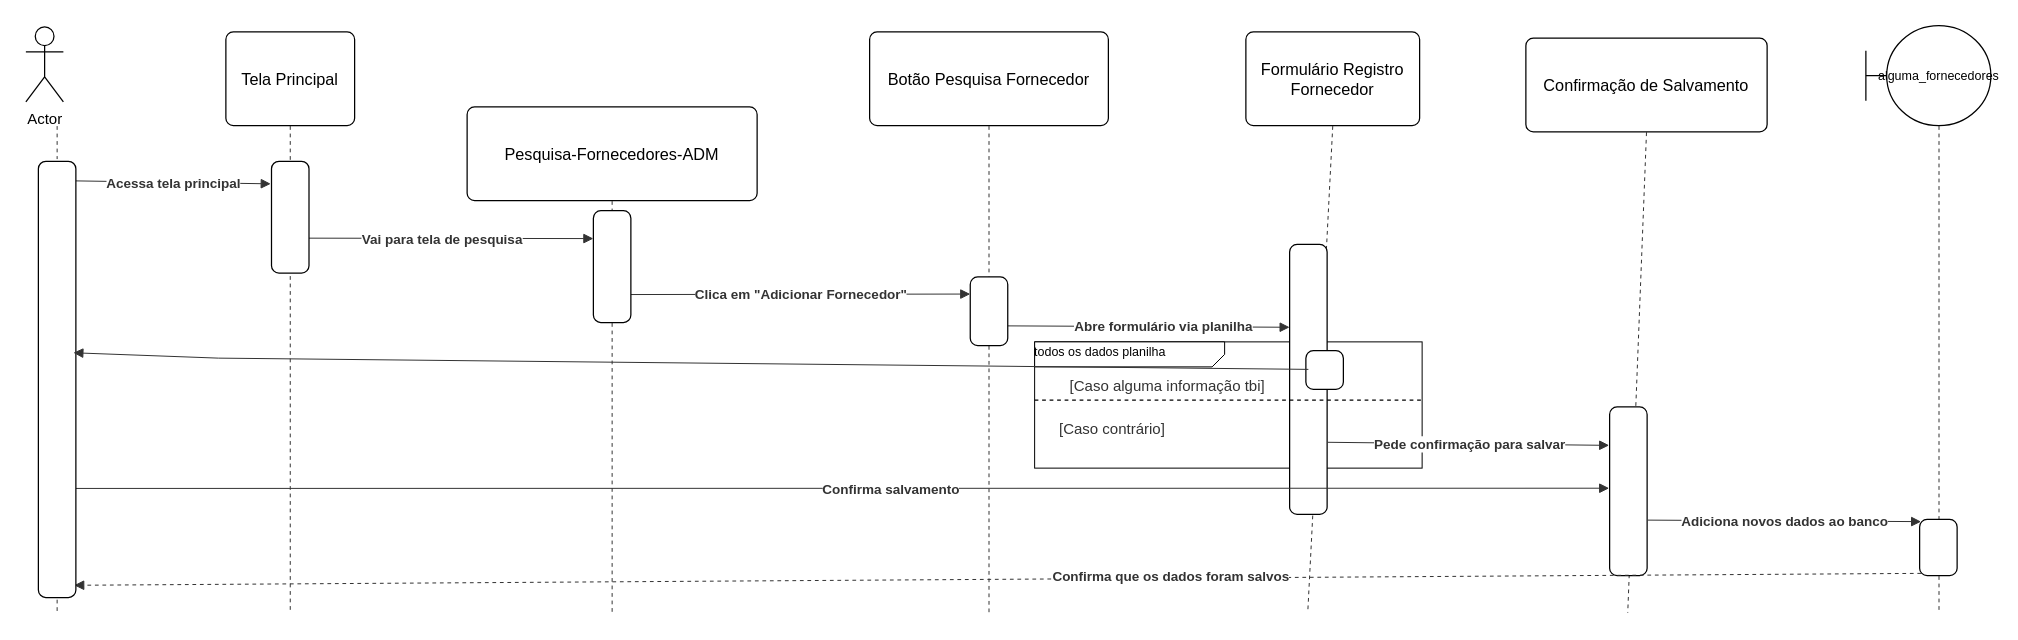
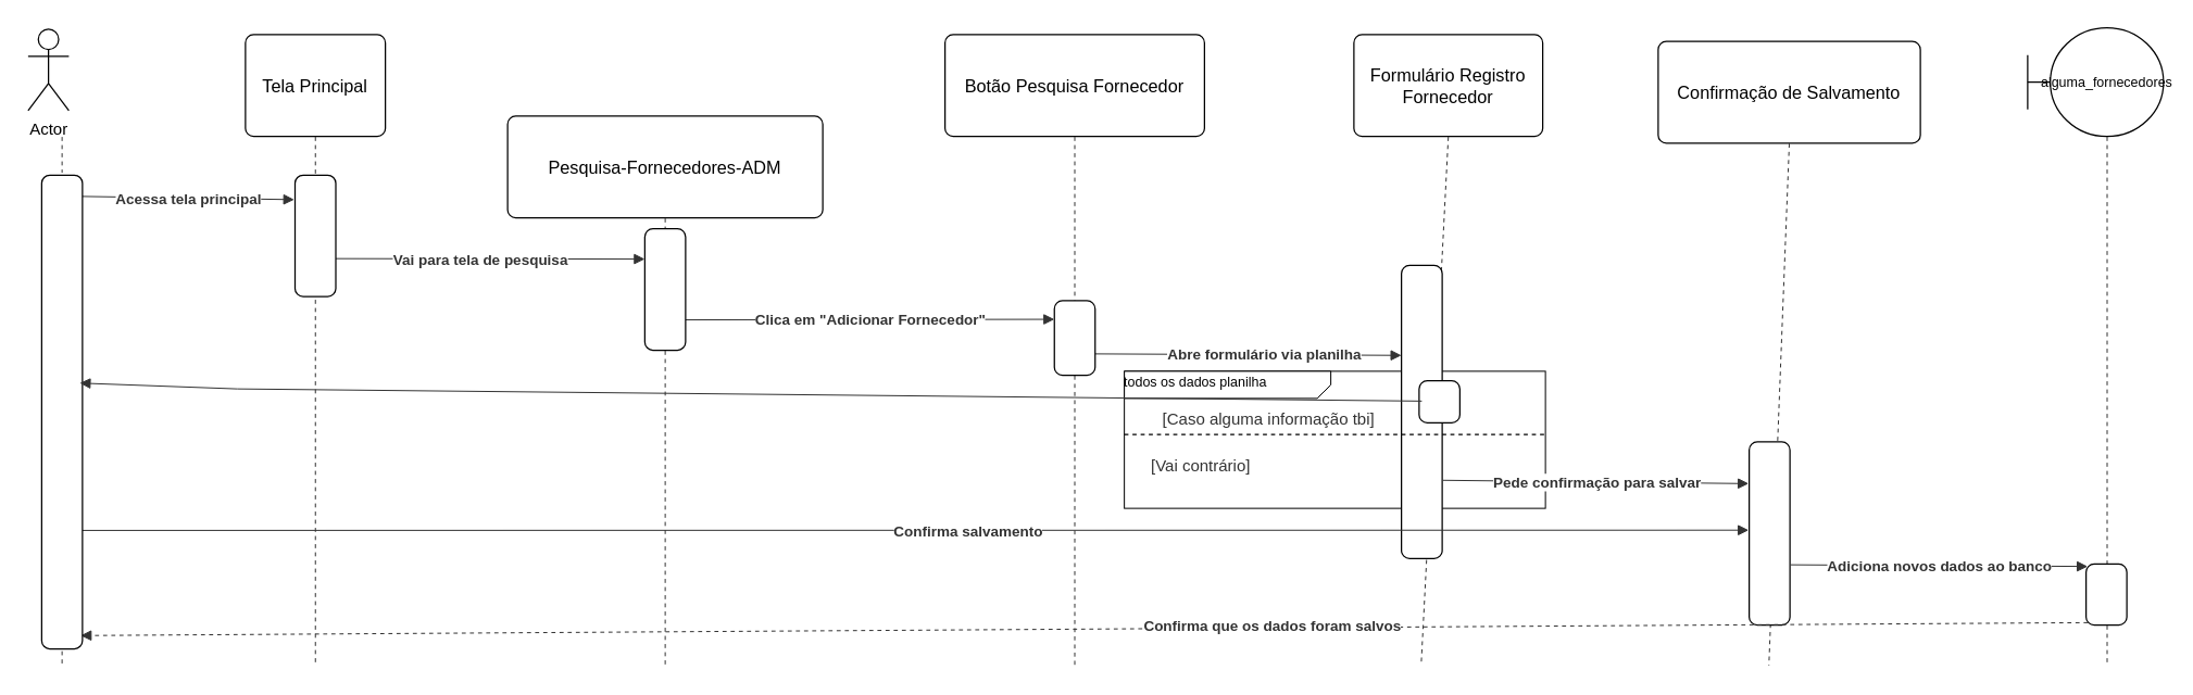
  <mxCell id="0" />
  <mxCell id="1" parent="0" />
  <mxCell id="2" value="&lt;font style=&quot;font-size: 10px;&quot;&gt;todos os dados&amp;nbsp;&lt;/font&gt;&lt;span style=&quot;font-size: 10px; background-color: initial;&quot;&gt;planilha&lt;/span&gt;" style="html=1;blockSpacing=1;whiteSpace=wrap;shape=mxgraph.sysml.package2;xSize=90;overflow=fill;fontSize=13;align=left;spacing=0;strokeOpacity=100;fillOpacity=100;rounded=1;absoluteArcSize=1;arcSize=12;strokeWidth=0.8;lucidId=CD4A~8GAiUdQ;labelX=152.95;" vertex="1" parent="1"><mxGeometry x="827" y="273" width="310" height="101" as="geometry" /></mxCell>
  <mxCell id="3" value="" style="html=1;jettySize=18;whiteSpace=wrap;fontSize=13;strokeColor=#333333;strokeOpacity=100;dashed=1;fixDash=1;strokeWidth=0.8;rounded=0;startArrow=none;endArrow=none;exitX=0.5;exitY=1.005;exitPerimeter=0;entryX=0.5;entryY=-0.005;entryPerimeter=0;lucidId=xv4Ab7Zhqv3U;" edge="1" parent="1"><mxGeometry width="100" height="100" relative="1" as="geometry"><Array as="points" /><mxPoint x="45" y="479.245" as="sourcePoint" /><mxPoint x="45" y="489.625" as="targetPoint" /></mxGeometry></mxCell>
  <mxCell id="4" value="" style="html=1;jettySize=18;whiteSpace=wrap;fontSize=13;strokeColor=#333333;strokeOpacity=100;dashed=1;fixDash=1;strokeWidth=0.8;rounded=0;startArrow=none;endArrow=none;exitX=0.5;exitY=1.005;exitPerimeter=0;entryX=0.5;entryY=-0.005;entryPerimeter=0;lucidId=xv4AgYsArNUs;" edge="1" parent="1" source="10"><mxGeometry width="100" height="100" relative="1" as="geometry"><Array as="points" /><mxPoint x="231.5" y="489.625" as="targetPoint" /></mxGeometry></mxCell>
  <mxCell id="5" value="" style="html=1;jettySize=18;whiteSpace=wrap;fontSize=13;strokeColor=#333333;strokeOpacity=100;dashed=1;fixDash=1;strokeWidth=0.8;rounded=0;startArrow=none;endArrow=none;exitX=0.5;exitY=1.005;exitPerimeter=0;entryX=0.5;entryY=-0.005;entryPerimeter=0;lucidId=xv4A3fMg__mF;" edge="1" parent="1" source="45"><mxGeometry width="100" height="100" relative="1" as="geometry"><Array as="points" /><mxPoint x="489" y="489.625" as="targetPoint" /></mxGeometry></mxCell>
  <mxCell id="6" value="" style="html=1;jettySize=18;whiteSpace=wrap;fontSize=13;strokeColor=#333333;strokeOpacity=100;dashed=1;fixDash=1;strokeWidth=0.8;rounded=0;startArrow=none;endArrow=none;exitX=0.5;exitY=1.005;exitPerimeter=0;entryX=0.5;entryY=-0.005;entryPerimeter=0;lucidId=xv4A1PRK3oP_;" edge="1" parent="1" source="48"><mxGeometry width="100" height="100" relative="1" as="geometry"><Array as="points" /><mxPoint x="790.5" y="489.625" as="targetPoint" /></mxGeometry></mxCell>
  <mxCell id="7" value="" style="html=1;jettySize=18;whiteSpace=wrap;fontSize=13;strokeColor=#333333;strokeOpacity=100;dashed=1;fixDash=1;strokeWidth=0.8;rounded=0;startArrow=none;endArrow=none;exitX=0.5;exitY=1.005;exitPerimeter=0;entryX=0.5;entryY=-0.005;entryPerimeter=0;lucidId=xv4A34kNguCD;" edge="1" parent="1" source="13"><mxGeometry width="100" height="100" relative="1" as="geometry"><Array as="points" /><mxPoint x="1045.5" y="489.625" as="targetPoint" /></mxGeometry></mxCell>
  <mxCell id="8" value="" style="html=1;jettySize=18;whiteSpace=wrap;fontSize=13;strokeColor=#333333;strokeOpacity=100;dashed=1;fixDash=1;strokeWidth=0.8;rounded=0;startArrow=none;endArrow=none;exitX=0.5;exitY=1.005;exitPerimeter=0;entryX=0.5;entryY=-0.005;entryPerimeter=0;lucidId=xv4AXZy5Lg_T;" edge="1" parent="1" source="14"><mxGeometry width="100" height="100" relative="1" as="geometry"><Array as="points" /><mxPoint x="1301.5" y="489.625" as="targetPoint" /></mxGeometry></mxCell>
  <mxCell id="9" value="" style="html=1;jettySize=18;whiteSpace=wrap;fontSize=13;strokeColor=#333333;strokeOpacity=100;dashed=1;fixDash=1;strokeWidth=0.8;rounded=0;startArrow=none;endArrow=none;exitX=0.5;exitY=1.005;exitPerimeter=0;entryX=0.5;entryY=-0.005;entryPerimeter=0;lucidId=xv4AK_0za30H;" edge="1" parent="1"><mxGeometry width="100" height="100" relative="1" as="geometry"><Array as="points" /><mxPoint x="1550.5" y="100.375" as="sourcePoint" /><mxPoint x="1550.5" y="489.625" as="targetPoint" /></mxGeometry></mxCell>
  <mxCell id="10" value="Tela Principal" style="html=1;overflow=block;blockSpacing=1;whiteSpace=wrap;fontSize=13;spacing=3.8;rounded=1;absoluteArcSize=1;arcSize=12;strokeWidth=NaN;lucidId=xv4ABiWCy.lM;dashed=1;" vertex="1" parent="1"><mxGeometry x="180" y="25" width="103" height="75" as="geometry" /></mxCell>
  <mxCell id="11" value="Pesquisa-Fornecedores-ADM" style="html=1;overflow=block;blockSpacing=1;whiteSpace=wrap;fontSize=13;spacing=3.8;rounded=1;absoluteArcSize=1;arcSize=12;strokeWidth=NaN;lucidId=xv4AnDAn6qlw;" vertex="1" parent="1"><mxGeometry x="373" y="85" width="232" height="75" as="geometry" /></mxCell>
  <mxCell id="12" value="Botão Pesquisa Fornecedor" style="html=1;overflow=block;blockSpacing=1;whiteSpace=wrap;fontSize=13;spacing=3.8;rounded=1;absoluteArcSize=1;arcSize=12;strokeWidth=NaN;lucidId=xv4AG3_Hx9sq;" vertex="1" parent="1"><mxGeometry x="695" y="25" width="191" height="75" as="geometry" /></mxCell>
  <mxCell id="13" value="Formulário Registro Fornecedor" style="html=1;overflow=block;blockSpacing=1;whiteSpace=wrap;fontSize=13;spacing=3.8;rounded=1;absoluteArcSize=1;arcSize=12;strokeWidth=NaN;lucidId=xv4ApN2Sy4Oh;" vertex="1" parent="1"><mxGeometry x="996" y="25" width="139" height="75" as="geometry" /></mxCell>
  <mxCell id="14" value="Confirmação de Salvamento" style="html=1;overflow=block;blockSpacing=1;whiteSpace=wrap;fontSize=13;spacing=3.8;rounded=1;absoluteArcSize=1;arcSize=12;strokeWidth=NaN;lucidId=xv4AFguTSSNR;" vertex="1" parent="1"><mxGeometry x="1220" y="30" width="193" height="75" as="geometry" /></mxCell>
  <mxCell id="15" value="" style="html=1;overflow=block;blockSpacing=1;whiteSpace=wrap;fontSize=13;spacing=0;rounded=1;absoluteArcSize=1;arcSize=12;strokeWidth=NaN;lucidId=xv4AvyRrt-3T;" vertex="1" parent="1"><mxGeometry x="1031" y="195" width="30" height="216" as="geometry" /></mxCell>
  <mxCell id="16" value="" style="html=1;overflow=block;blockSpacing=1;whiteSpace=wrap;fontSize=13;spacing=0;rounded=1;absoluteArcSize=1;arcSize=12;strokeWidth=NaN;lucidId=xv4AK54xew70;" vertex="1" parent="1"><mxGeometry x="1287" y="325" width="30" height="135" as="geometry" /></mxCell>
  <mxCell id="17" value="" style="html=1;overflow=block;blockSpacing=1;whiteSpace=wrap;fontSize=13;spacing=0;rounded=1;absoluteArcSize=1;arcSize=12;strokeWidth=NaN;lucidId=xv4ASUcmtkP5;" vertex="1" parent="1"><mxGeometry x="1535" y="415" width="30" height="45" as="geometry" /></mxCell>
  <mxCell id="18" value="" style="html=1;jettySize=18;whiteSpace=wrap;fontSize=13;strokeColor=#333333;strokeOpacity=100;strokeWidth=0.8;rounded=0;startArrow=none;endArrow=block;endFill=1;lucidId=xv4Aw8FnWTWo;exitX=0.985;exitY=0.045;exitDx=0;exitDy=0;exitPerimeter=0;entryX=-0.02;entryY=0.202;entryDx=0;entryDy=0;entryPerimeter=0;" edge="1" parent="1" target="43"><mxGeometry width="100" height="100" relative="1" as="geometry"><Array as="points" /><mxPoint x="59.55" y="144.205" as="sourcePoint" /><mxPoint x="232" y="146" as="targetPoint" /></mxGeometry></mxCell>
  <mxCell id="19" value="Acessa tela principal" style="text;html=1;resizable=0;labelBackgroundColor=default;align=center;verticalAlign=middle;fontStyle=1;fontColor=#333333;fontSize=10.8;" vertex="1" parent="18"><mxGeometry relative="1" as="geometry"><mxPoint as="offset" /></mxGeometry></mxCell>
  <mxCell id="20" value="" style="html=1;jettySize=18;whiteSpace=wrap;fontSize=13;strokeColor=#333333;strokeOpacity=100;strokeWidth=0.8;rounded=0;startArrow=none;endArrow=block;endFill=1;lucidId=xv4Ao6n-tKGD;entryX=0;entryY=0.25;entryDx=0;entryDy=0;" edge="1" parent="1" target="45"><mxGeometry width="100" height="100" relative="1" as="geometry"><Array as="points" /><mxPoint x="232" y="190" as="sourcePoint" /><mxPoint x="489" y="190" as="targetPoint" /></mxGeometry></mxCell>
  <mxCell id="21" value="Vai para tela de pesquisa" style="text;html=1;resizable=0;labelBackgroundColor=default;align=center;verticalAlign=middle;fontStyle=1;fontColor=#333333;fontSize=10.8;" vertex="1" parent="20"><mxGeometry relative="1" as="geometry"><mxPoint as="offset" /></mxGeometry></mxCell>
  <mxCell id="22" value="" style="html=1;jettySize=18;whiteSpace=wrap;fontSize=13;strokeColor=#333333;strokeOpacity=100;strokeWidth=0.8;rounded=0;startArrow=none;endArrow=block;endFill=1;entryX=0;entryY=0.25;lucidId=xv4Awqq8j__u;exitX=1;exitY=0.75;exitDx=0;exitDy=0;entryDx=0;entryDy=0;" edge="1" parent="1" source="45" target="48"><mxGeometry width="100" height="100" relative="1" as="geometry"><Array as="points" /><mxPoint x="489" y="235" as="sourcePoint" /></mxGeometry></mxCell>
  <mxCell id="23" value="Clica em &quot;Adicionar Fornecedor&quot;" style="text;html=1;resizable=0;labelBackgroundColor=default;align=center;verticalAlign=middle;fontStyle=1;fontColor=#333333;fontSize=10.8;" vertex="1" parent="22"><mxGeometry relative="1" as="geometry"><mxPoint as="offset" /></mxGeometry></mxCell>
  <mxCell id="24" value="" style="html=1;jettySize=18;whiteSpace=wrap;fontSize=13;strokeColor=#333333;strokeOpacity=100;strokeWidth=0.8;rounded=0;startArrow=none;endArrow=block;endFill=1;exitX=1;exitY=0.5;entryX=0;entryY=0.307;entryPerimeter=0;lucidId=xv4A-RO-86u7;exitDx=0;exitDy=0;entryDx=0;entryDy=0;" edge="1" parent="1" target="15"><mxGeometry width="100" height="100" relative="1" as="geometry"><Array as="points" /><mxPoint x="805.36" y="260.2" as="sourcePoint" /><mxPoint x="1030" y="257.5" as="targetPoint" /></mxGeometry></mxCell>
  <mxCell id="25" value="Abre formulário via planilha" style="text;html=1;resizable=0;labelBackgroundColor=default;align=center;verticalAlign=middle;fontStyle=1;fontColor=#333333;fontSize=10.8;" vertex="1" parent="24"><mxGeometry x="0.103" relative="1" as="geometry"><mxPoint as="offset" /></mxGeometry></mxCell>
  <mxCell id="26" value="" style="html=1;jettySize=18;whiteSpace=wrap;fontSize=13;strokeColor=#333333;strokeOpacity=100;strokeWidth=0.8;rounded=0;startArrow=none;endArrow=block;endFill=1;exitX=1.012;exitY=0.733;exitPerimeter=0;entryX=-0.012;entryY=0.228;entryPerimeter=0;lucidId=xv4Ag7YzSG4f;" edge="1" parent="1" source="15" target="16"><mxGeometry width="100" height="100" relative="1" as="geometry"><Array as="points" /></mxGeometry></mxCell>
  <mxCell id="27" value="Pede confirmação para salvar" style="text;html=1;resizable=0;labelBackgroundColor=default;align=center;verticalAlign=middle;fontStyle=1;fontColor=#333333;fontSize=10.8;" vertex="1" parent="26"><mxGeometry relative="1" as="geometry"><mxPoint as="offset" /></mxGeometry></mxCell>
  <mxCell id="28" value="" style="html=1;jettySize=18;whiteSpace=wrap;fontSize=13;strokeColor=#333333;strokeOpacity=100;strokeWidth=0.8;rounded=0;startArrow=none;endArrow=block;endFill=1;entryX=-0.012;entryY=0.482;entryPerimeter=0;lucidId=xv4AjDQ0dH6s;exitX=1;exitY=0.75;exitDx=0;exitDy=0;" edge="1" parent="1" target="16"><mxGeometry width="100" height="100" relative="1" as="geometry"><Array as="points" /><mxPoint x="60" y="390.25" as="sourcePoint" /></mxGeometry></mxCell>
  <mxCell id="29" value="Confirma salvamento" style="text;html=1;resizable=0;labelBackgroundColor=default;align=center;verticalAlign=middle;fontStyle=1;fontColor=#333333;fontSize=10.8;" vertex="1" parent="28"><mxGeometry x="0.063" relative="1" as="geometry"><mxPoint as="offset" /></mxGeometry></mxCell>
  <mxCell id="30" value="" style="html=1;jettySize=18;whiteSpace=wrap;fontSize=13;strokeColor=#333333;strokeOpacity=100;strokeWidth=0.8;rounded=0;startArrow=none;endArrow=block;endFill=1;exitX=1.012;exitY=0.671;exitPerimeter=0;entryX=0.04;entryY=0.04;entryPerimeter=0;lucidId=xv4AUQgMU1ME;" edge="1" parent="1" source="16" target="17"><mxGeometry width="100" height="100" relative="1" as="geometry"><Array as="points" /></mxGeometry></mxCell>
  <mxCell id="31" value="Adiciona novos dados ao banco" style="text;html=1;resizable=0;labelBackgroundColor=default;align=center;verticalAlign=middle;fontStyle=1;fontColor=#333333;fontSize=10.8;" vertex="1" parent="30"><mxGeometry relative="1" as="geometry"><mxPoint as="offset" /></mxGeometry></mxCell>
  <mxCell id="32" value="" style="html=1;jettySize=18;whiteSpace=wrap;fontSize=13;strokeColor=#333333;strokeOpacity=100;dashed=1;fixDash=1;strokeWidth=0.8;rounded=0;startArrow=none;endArrow=block;endFill=1;exitX=0.04;exitY=0.96;exitPerimeter=0;lucidId=xv4AtTEIP7Dh;" edge="1" parent="1"><mxGeometry width="100" height="100" relative="1" as="geometry"><Array as="points" /><mxPoint x="45" y="460" as="targetPoint" /><mxPoint x="31.2" y="463.54" as="sourcePoint" /></mxGeometry></mxCell>
  <mxCell id="33" value="" style="html=1;overflow=block;blockSpacing=1;whiteSpace=wrap;fontSize=13;spacing=0;rounded=1;absoluteArcSize=1;arcSize=12;strokeWidth=NaN;lucidId=kI4Ahj55po2k;" vertex="1" parent="1"><mxGeometry x="1044" y="280" width="30" height="31" as="geometry" /></mxCell>
  <mxCell id="34" value="" style="line;strokeWidth=1;fillColor=none;align=left;verticalAlign=middle;spacingTop=-1;spacingLeft=3;spacingRight=3;rotatable=0;labelPosition=right;points=[];portConstraint=eastwest;strokeColor=inherit;dashed=1;" vertex="1" parent="1"><mxGeometry x="827" y="315.5" width="312" height="8" as="geometry" /></mxCell>
  <mxCell id="35" value="&lt;span data-lucid-content=&quot;{&amp;quot;t&amp;quot;:&amp;quot;[Caso alguma informação falte]&amp;quot;,&amp;quot;m&amp;quot;:[{&amp;quot;s&amp;quot;:0,&amp;quot;n&amp;quot;:&amp;quot;a&amp;quot;,&amp;quot;v&amp;quot;:&amp;quot;center&amp;quot;},{&amp;quot;s&amp;quot;:0,&amp;quot;n&amp;quot;:&amp;quot;c&amp;quot;,&amp;quot;v&amp;quot;:&amp;quot;333333ff&amp;quot;,&amp;quot;e&amp;quot;:30},{&amp;quot;s&amp;quot;:0,&amp;quot;n&amp;quot;:&amp;quot;fsp&amp;quot;,&amp;quot;v&amp;quot;:&amp;quot;ss_presetShapeStyle1_textStyle&amp;quot;,&amp;quot;e&amp;quot;:30}]}&quot; data-lucid-type=&quot;application/vnd.lucid.text&quot;&gt;&lt;span style=&quot;color:#333333;&quot;&gt;&lt;font style=&quot;font-size: 12px;&quot;&gt;[Caso alguma informação tbi]&lt;/font&gt;&lt;/span&gt;&lt;/span&gt;" style="text;html=1;align=center;verticalAlign=middle;resizable=0;points=[];autosize=1;strokeColor=none;fillColor=none;fontSize=16;" vertex="1" parent="1"><mxGeometry x="835" y="291" width="195" height="31" as="geometry" /></mxCell>
- <mxCell id="36" value="&lt;span data-lucid-type=&quot;application/vnd.lucid.text&quot; data-lucid-content=&quot;{&amp;quot;t&amp;quot;:&amp;quot;[Caso contrário]&amp;quot;,&amp;quot;m&amp;quot;:[{&amp;quot;s&amp;quot;:0,&amp;quot;n&amp;quot;:&amp;quot;a&amp;quot;,&amp;quot;v&amp;quot;:&amp;quot;center&amp;quot;},{&amp;quot;s&amp;quot;:0,&amp;quot;n&amp;quot;:&amp;quot;c&amp;quot;,&amp;quot;v&amp;quot;:&amp;quot;333333ff&amp;quot;,&amp;quot;e&amp;quot;:16},{&amp;quot;s&amp;quot;:0,&amp;quot;n&amp;quot;:&amp;quot;fsp&amp;quot;,&amp;quot;v&amp;quot;:&amp;quot;ss_presetShapeStyle1_textStyle&amp;quot;,&amp;quot;e&amp;quot;:16}]}&quot;&gt;&lt;span style=&quot;color:#333333;&quot;&gt;[Caso contrário]&lt;/span&gt;&lt;/span&gt;" style="text;whiteSpace=wrap;html=1;" vertex="1" parent="1"><mxGeometry x="845" y="329.496" width="117" height="36" as="geometry" /></mxCell>
+ <mxCell id="36" value="&lt;span data-lucid-type=&quot;application/vnd.lucid.text&quot; data-lucid-content=&quot;{&amp;quot;t&amp;quot;:&amp;quot;[Caso contrário]&amp;quot;,&amp;quot;m&amp;quot;:[{&amp;quot;s&amp;quot;:0,&amp;quot;n&amp;quot;:&amp;quot;a&amp;quot;,&amp;quot;v&amp;quot;:&amp;quot;center&amp;quot;},{&amp;quot;s&amp;quot;:0,&amp;quot;n&amp;quot;:&amp;quot;c&amp;quot;,&amp;quot;v&amp;quot;:&amp;quot;333333ff&amp;quot;,&amp;quot;e&amp;quot;:16},{&amp;quot;s&amp;quot;:0,&amp;quot;n&amp;quot;:&amp;quot;fsp&amp;quot;,&amp;quot;v&amp;quot;:&amp;quot;ss_presetShapeStyle1_textStyle&amp;quot;,&amp;quot;e&amp;quot;:16}]}&quot;&gt;&lt;span style=&quot;color:#333333;&quot;&gt;[Vai contrário]&lt;/span&gt;&lt;/span&gt;" style="text;whiteSpace=wrap;html=1;" vertex="1" parent="1"><mxGeometry x="845" y="329.496" width="117" height="36" as="geometry" /></mxCell>
  <mxCell id="37" value="" style="html=1;jettySize=18;whiteSpace=wrap;fontSize=13;strokeColor=#333333;strokeOpacity=100;dashed=1;fixDash=1;strokeWidth=0.8;rounded=0;startArrow=none;endArrow=none;exitX=0.5;exitY=1.005;exitPerimeter=0;entryX=0.5;entryY=-0.005;entryPerimeter=0;lucidId=xv4Ab7Zhqv3U;" edge="1" parent="1"><mxGeometry width="100" height="100" relative="1" as="geometry"><Array as="points" /><mxPoint x="45" y="100.375" as="sourcePoint" /><mxPoint x="45" y="126.755" as="targetPoint" /></mxGeometry></mxCell>
  <mxCell id="38" value="" style="html=1;jettySize=18;whiteSpace=wrap;fontSize=13;strokeColor=#333333;strokeOpacity=100;dashed=1;fixDash=1;strokeWidth=0.8;rounded=0;startArrow=none;endArrow=block;endFill=1;exitX=0.04;exitY=0.96;exitPerimeter=0;lucidId=xv4AtTEIP7Dh;entryX=0.956;entryY=0.972;entryDx=0;entryDy=0;entryPerimeter=0;" edge="1" parent="1" source="17"><mxGeometry width="100" height="100" relative="1" as="geometry"><Array as="points" /><mxPoint x="58.68" y="467.728" as="targetPoint" /><mxPoint x="1536" y="458" as="sourcePoint" /></mxGeometry></mxCell>
  <mxCell id="39" value="Confirma que os dados foram salvos" style="text;html=1;resizable=0;labelBackgroundColor=default;align=center;verticalAlign=middle;fontStyle=1;fontColor=#333333;fontSize=10.8;" vertex="1" parent="38"><mxGeometry relative="1" as="geometry"><mxPoint x="138" y="-2" as="offset" /></mxGeometry></mxCell>
  <mxCell id="40" value="Actor" style="shape=umlActor;verticalLabelPosition=bottom;verticalAlign=top;html=1;" vertex="1" parent="1"><mxGeometry x="20" y="21" width="30" height="60" as="geometry" /></mxCell>
  <mxCell id="41" value="" style="html=1;overflow=block;blockSpacing=1;whiteSpace=wrap;fontSize=13;spacing=0;rounded=1;absoluteArcSize=1;arcSize=12;strokeWidth=NaN;lucidId=xv4AL6~pUNW9;" vertex="1" parent="1"><mxGeometry x="30" y="128.5" width="30" height="349" as="geometry" /></mxCell>
  <mxCell id="42" value="" style="html=1;jettySize=18;whiteSpace=wrap;fontSize=13;strokeColor=#333333;strokeOpacity=100;strokeWidth=0.8;rounded=0;startArrow=none;endArrow=block;endFill=1;lucidId=hF4AZ1fIjam3;entryX=0.933;entryY=0.439;entryDx=0;entryDy=0;entryPerimeter=0;" edge="1" parent="1" target="41"><mxGeometry width="100" height="100" relative="1" as="geometry"><Array as="points"><mxPoint x="174" y="286" /></Array><mxPoint x="1046" y="295" as="sourcePoint" /><mxPoint x="59.55" y="296.369" as="targetPoint" /></mxGeometry></mxCell>
  <mxCell id="43" value="" style="html=1;overflow=block;blockSpacing=1;whiteSpace=wrap;fontSize=13;spacing=0;rounded=1;absoluteArcSize=1;arcSize=12;strokeWidth=NaN;lucidId=xv4AL6~pUNW9;" vertex="1" parent="1"><mxGeometry x="216.5" y="128.5" width="30" height="89.5" as="geometry" /></mxCell>
  <mxCell id="44" value="" style="html=1;jettySize=18;whiteSpace=wrap;fontSize=13;strokeColor=#333333;strokeOpacity=100;dashed=1;fixDash=1;strokeWidth=0.8;rounded=0;startArrow=none;endArrow=none;exitX=0.5;exitY=1.005;exitPerimeter=0;entryX=0.5;entryY=-0.005;entryPerimeter=0;lucidId=xv4A3fMg__mF;" edge="1" parent="1" source="11" target="45"><mxGeometry width="100" height="100" relative="1" as="geometry"><Array as="points" /><mxPoint x="489" y="100" as="sourcePoint" /><mxPoint x="489" y="489.625" as="targetPoint" /></mxGeometry></mxCell>
  <mxCell id="45" value="" style="html=1;overflow=block;blockSpacing=1;whiteSpace=wrap;fontSize=13;spacing=0;rounded=1;absoluteArcSize=1;arcSize=12;strokeWidth=NaN;lucidId=xv4AL6~pUNW9;" vertex="1" parent="1"><mxGeometry x="474" y="168" width="30" height="89.5" as="geometry" /></mxCell>
  <mxCell id="46" value="&lt;font style=&quot;font-size: 10px;&quot;&gt;alguma_fornecedores&lt;/font&gt;" style="shape=umlBoundary;whiteSpace=wrap;html=1;" vertex="1" parent="1"><mxGeometry x="1492" y="20" width="100" height="80" as="geometry" /></mxCell>
  <mxCell id="47" value="" style="html=1;jettySize=18;whiteSpace=wrap;fontSize=13;strokeColor=#333333;strokeOpacity=100;dashed=1;fixDash=1;strokeWidth=0.8;rounded=0;startArrow=none;endArrow=none;exitX=0.5;exitY=1.005;exitPerimeter=0;entryX=0.5;entryY=-0.005;entryPerimeter=0;lucidId=xv4A1PRK3oP_;" edge="1" parent="1" source="12" target="48"><mxGeometry width="100" height="100" relative="1" as="geometry"><Array as="points" /><mxPoint x="791" y="100" as="sourcePoint" /><mxPoint x="790.5" y="489.625" as="targetPoint" /></mxGeometry></mxCell>
  <mxCell id="48" value="" style="html=1;overflow=block;blockSpacing=1;whiteSpace=wrap;fontSize=13;spacing=0;rounded=1;absoluteArcSize=1;arcSize=12;strokeWidth=NaN;lucidId=xv4AL6~pUNW9;" vertex="1" parent="1"><mxGeometry x="775.5" y="221" width="30" height="55" as="geometry" /></mxCell>
